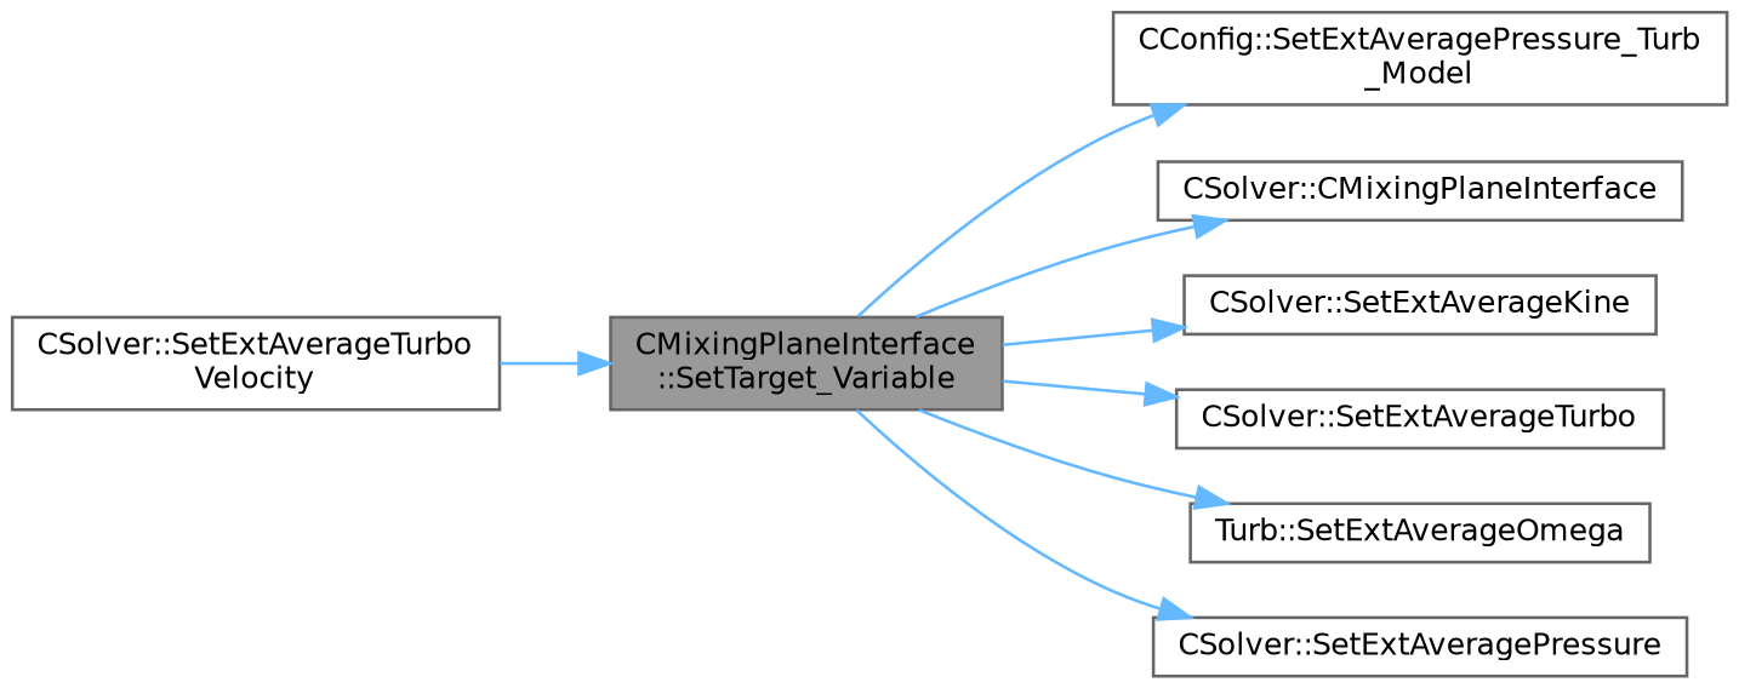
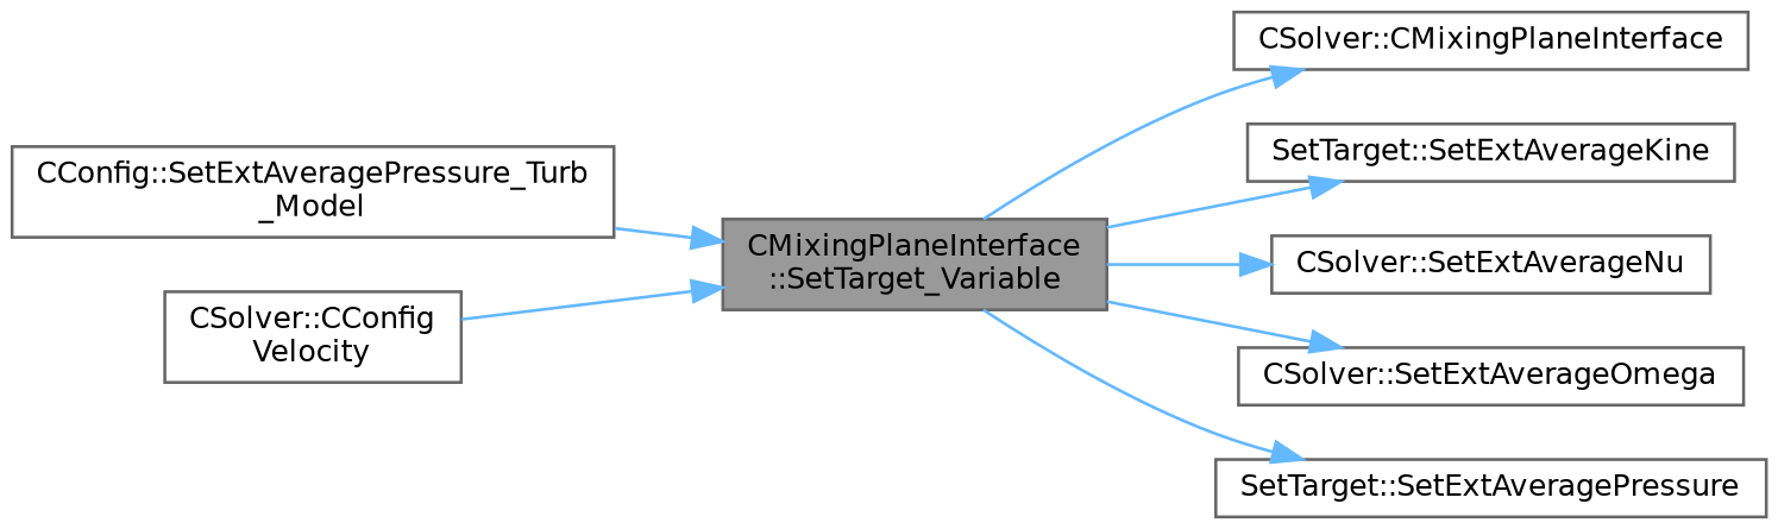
  digraph {
    rankdir=LR
    node [color=grey40 fillcolor=white fontname=Helvetica fontsize=10 shape=box style=filled]
    edge [color=steelblue1 fontname=Helvetica fontsize=10 labelfontname=Helvetica labelfontsize=10 style=solid]
    n1 [color=gray40 fillcolor=grey60 fontcolor=black height=0.2 label="CMixingPlaneInterface\l::SetTarget_Variable" width=0.4]
    n2 [height=0.2 label="CConfig::SetExtAveragePressure_Turb\l_Model" width=0.4]
    n3 [height=0.2 label="CSolver::CMixingPlaneInterface" width=0.4]
-   n4 [height=0.2 label="CSolver::SetExtAverageKine" width=0.4]
-   n5 [height=0.2 label="CSolver::SetExtAverageTurbo" width=0.4]
-   n6 [height=0.2 label="Turb::SetExtAverageOmega" width=0.4]
-   n7 [height=0.2 label="CSolver::SetExtAveragePressure" width=0.4]
-   n8 [height=0.2 label="CSolver::SetExtAverageTurbo\lVelocity" width=0.4]
-   n1 -> n2
+   n4 [height=0.2 label="SetTarget::SetExtAverageKine" width=0.4]
+   n5 [height=0.2 label="CSolver::SetExtAverageNu" width=0.4]
+   n6 [height=0.2 label="CSolver::SetExtAverageOmega" width=0.4]
+   n7 [height=0.2 label="SetTarget::SetExtAveragePressure" width=0.4]
+   n8 [height=0.2 label="CSolver::CConfig\lVelocity" width=0.4]
+   n2 -> n1
    n1 -> n3
    n1 -> n4
    n1 -> n5
    n1 -> n6
    n1 -> n7
    n8 -> n1
  }
